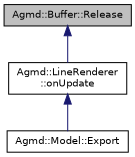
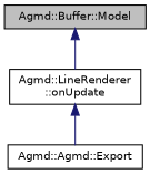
  digraph {
    rankdir=TB
    node [color=black fillcolor=white fontname=Helvetica fontsize=10 shape=record style=filled]
    edge [color=midnightblue dir=back fontname=Helvetica fontsize=10 labelfontname=Helvetica labelfontsize=10 style=solid]
-   n1 [fillcolor=grey75 fontcolor=black height=0.2 label="Agmd::Buffer::Release" width=0.4]
+   n1 [fillcolor=grey75 fontcolor=black height=0.2 label="Agmd::Buffer::Model" width=0.4]
    n2 [height=0.2 label="Agmd::LineRenderer\l::onUpdate" width=0.4]
-   n3 [height=0.2 label="Agmd::Model::Export" width=0.4]
+   n3 [height=0.2 label="Agmd::Agmd::Export" width=0.4]
    n1 -> n2
    n2 -> n3
  }
